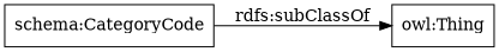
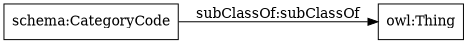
  digraph {
    rankdir=LR
    node [color=black shape=rectangle]
    "schema:CategoryCode"
    "owl:Thing"
-   "schema:CategoryCode" -> "owl:Thing" [label="rdfs:subClassOf"]
+   "schema:CategoryCode" -> "owl:Thing" [label="subClassOf:subClassOf"]
  }
